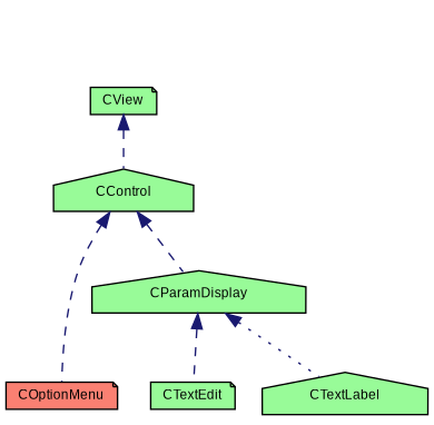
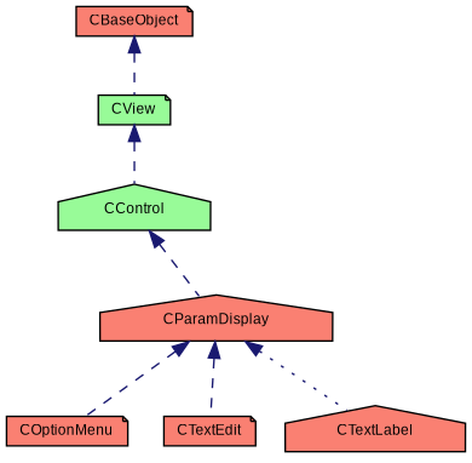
  digraph {
    node [color=black fillcolor=salmon fontname=Arial fontsize=9 shape=note style=filled]
    edge [color=midnightblue dir=back fontname=Arial fontsize=9 labelfontname=Arial labelfontsize=9 style=dashed]
-   n1 [fillcolor=palegreen fontcolor=black height=0.2 label=CParamDisplay shape=house width=0.4]
+   n1 [fontcolor=black height=0.2 label=CParamDisplay shape=house width=0.4]
    n2 [height=0.2 label=COptionMenu width=0.4]
-   n3 [fillcolor=palegreen height=0.2 label=CTextEdit width=0.4]
-   n4 [fillcolor=palegreen height=0.2 label=CTextLabel shape=house width=0.4]
+   n3 [height=0.2 label=CTextEdit width=0.4]
+   n4 [height=0.2 label=CTextLabel shape=house width=0.4]
    n5 [fillcolor=palegreen height=0.2 label=CControl shape=house width=0.4]
    n6 [fillcolor=palegreen height=0.2 label=CView width=0.4]
-   n5 -> n2
+   n7 [height=0.2 label=CBaseObject width=0.4]
+   n1 -> n2
    n1 -> n3
    n1 -> n4 [style=dotted]
    n5 -> n1
    n6 -> n5
+   n7 -> n6
  }
